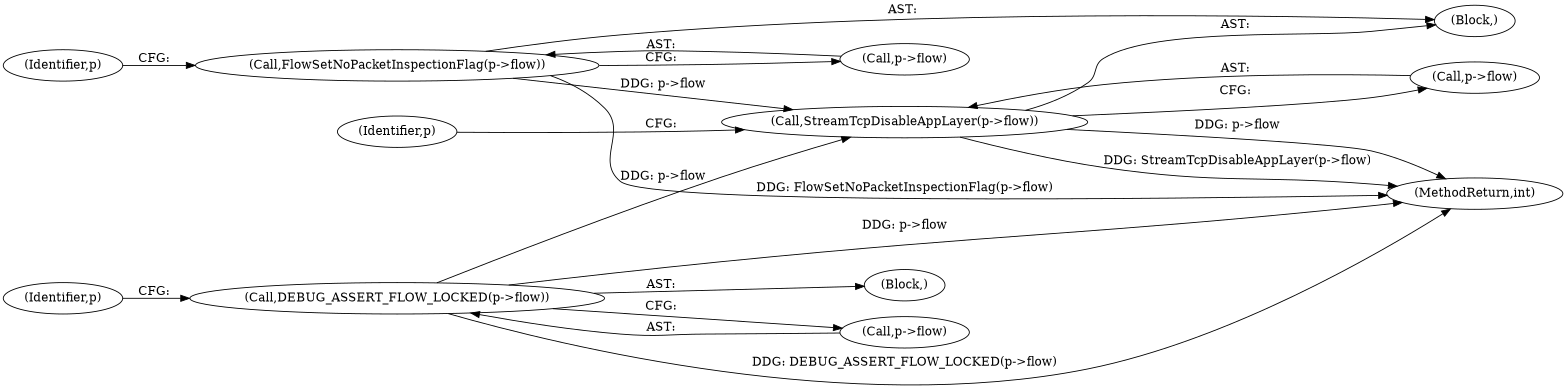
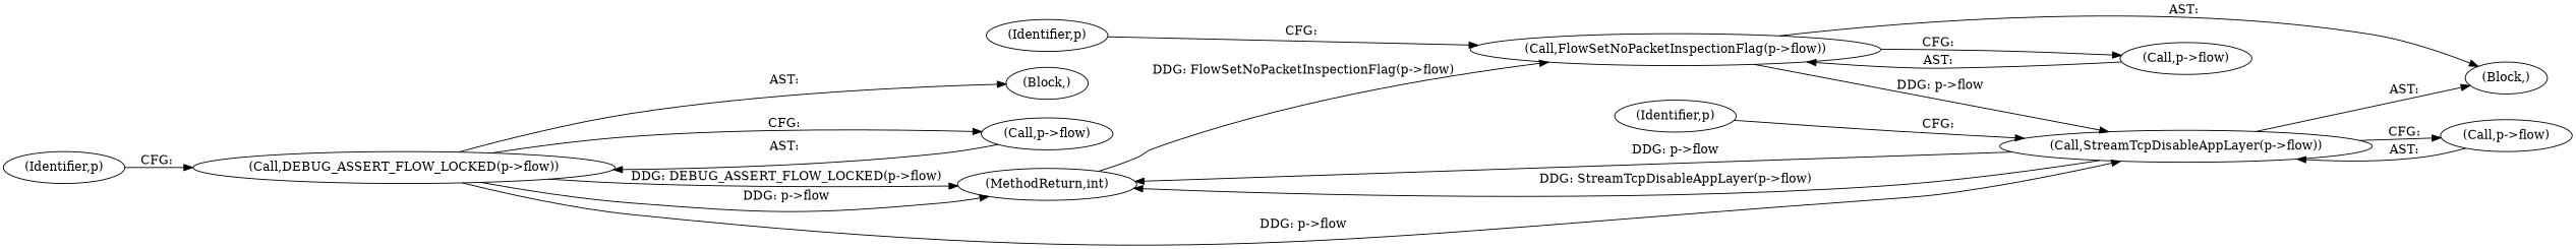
  digraph {
    rankdir=LR
    n1 [label="(Call,DEBUG_ASSERT_FLOW_LOCKED(p->flow))"]
    n2 [label="(Block,)"]
    n3 [label="(Call,p->flow)"]
    n4 [label="(MethodReturn,int)"]
    n5 [label="(Call,StreamTcpDisableAppLayer(p->flow))"]
    n6 [label="(Call,FlowSetNoPacketInspectionFlag(p->flow))"]
    n7 [label="(Block,)"]
    n8 [label="(Call,p->flow)"]
    n9 [label="(Call,p->flow)"]
    n10 [label="(Identifier,p)"]
    n11 [label="(Identifier,p)"]
    n12 [label="(Identifier,p)"]
    n1 -> n2 [label="AST: "]
    n1 -> n3 [label="CFG: "]
    n1 -> n4 [label="DDG: DEBUG_ASSERT_FLOW_LOCKED(p->flow)"]
    n1 -> n4 [label="DDG: p->flow"]
    n1 -> n5 [label="DDG: p->flow"]
    n3 -> n1 [label="AST: "]
    n5 -> n4 [label="DDG: p->flow"]
    n5 -> n4 [label="DDG: StreamTcpDisableAppLayer(p->flow)"]
    n5 -> n7 [label="AST: "]
    n5 -> n9 [label="CFG: "]
-   n6 -> n4 [label="DDG: FlowSetNoPacketInspectionFlag(p->flow)"]
+   n4 -> n6 [label="DDG: FlowSetNoPacketInspectionFlag(p->flow)"]
    n6 -> n5 [label="DDG: p->flow"]
    n6 -> n7 [label="AST: "]
    n6 -> n8 [label="CFG: "]
    n8 -> n6 [label="AST: "]
    n9 -> n5 [label="AST: "]
    n10 -> n5 [label="CFG: "]
    n11 -> n1 [label="CFG: "]
    n12 -> n6 [label="CFG: "]
  }
